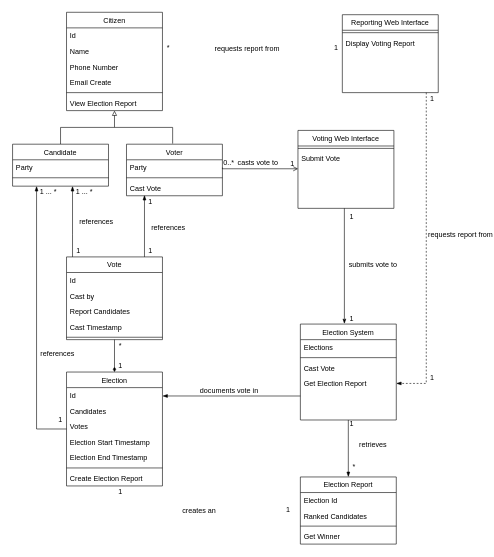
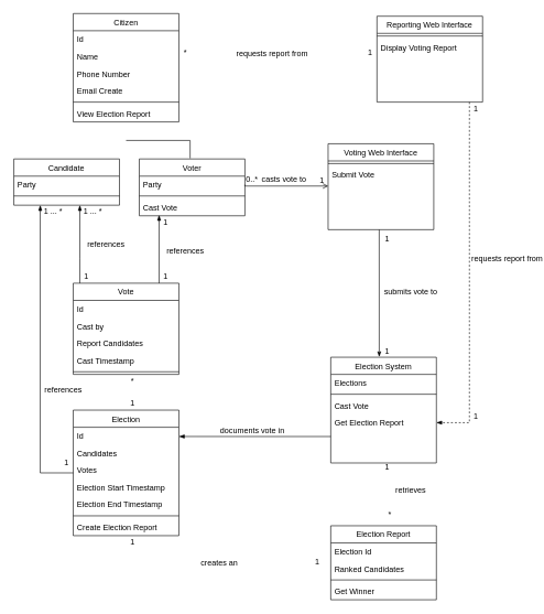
  <mxCell id="0" />
  <mxCell id="1" parent="0" />
  <mxCell id="2" value="Voter" style="swimlane;fontStyle=0;align=center;verticalAlign=top;childLayout=stackLayout;horizontal=1;startSize=26;horizontalStack=0;resizeParent=1;resizeLast=0;collapsible=1;marginBottom=0;rounded=0;shadow=0;strokeWidth=1;" parent="1" vertex="1"><mxGeometry x="210" y="240" width="160" height="86" as="geometry"><mxRectangle x="230" y="140" width="160" height="26" as="alternateBounds" /></mxGeometry></mxCell>
  <mxCell id="3" value="Party" style="text;align=left;verticalAlign=top;spacingLeft=4;spacingRight=4;overflow=hidden;rotatable=0;points=[[0,0.5],[1,0.5]];portConstraint=eastwest;" parent="2" vertex="1"><mxGeometry y="26" width="160" height="26" as="geometry" /></mxCell>
  <mxCell id="4" value="" style="line;html=1;strokeWidth=1;align=left;verticalAlign=middle;spacingTop=-1;spacingLeft=3;spacingRight=3;rotatable=0;labelPosition=right;points=[];portConstraint=eastwest;" parent="2" vertex="1"><mxGeometry y="52" width="160" height="8" as="geometry" /></mxCell>
  <mxCell id="5" value="Cast Vote" style="text;align=left;verticalAlign=top;spacingLeft=4;spacingRight=4;overflow=hidden;rotatable=0;points=[[0,0.5],[1,0.5]];portConstraint=eastwest;" parent="2" vertex="1"><mxGeometry y="60" width="160" height="26" as="geometry" /></mxCell>
- <mxCell id="6" style="edgeStyle=orthogonalEdgeStyle;rounded=0;orthogonalLoop=1;jettySize=auto;html=1;entryX=0.5;entryY=1;entryDx=0;entryDy=0;endArrow=none;endFill=0;startArrow=diamondThin;startFill=1;" parent="1" source="8" target="47" edge="1"><mxGeometry relative="1" as="geometry" /></mxCell>
  <mxCell id="7" style="edgeStyle=orthogonalEdgeStyle;rounded=0;orthogonalLoop=1;jettySize=auto;html=1;entryX=0.25;entryY=1;entryDx=0;entryDy=0;startArrow=none;startFill=0;endArrow=blockThin;endFill=1;" parent="1" source="8" target="21" edge="1"><mxGeometry relative="1" as="geometry"><Array as="points"><mxPoint x="60" y="715" /></Array></mxGeometry></mxCell>
  <mxCell id="8" value="Election" style="swimlane;fontStyle=0;align=center;verticalAlign=top;childLayout=stackLayout;horizontal=1;startSize=26;horizontalStack=0;resizeParent=1;resizeLast=0;collapsible=1;marginBottom=0;rounded=0;shadow=0;strokeWidth=1;" parent="1" vertex="1"><mxGeometry x="110" y="620" width="160" height="190" as="geometry"><mxRectangle x="550" y="140" width="160" height="26" as="alternateBounds" /></mxGeometry></mxCell>
  <mxCell id="9" value="Id" style="text;align=left;verticalAlign=top;spacingLeft=4;spacingRight=4;overflow=hidden;rotatable=0;points=[[0,0.5],[1,0.5]];portConstraint=eastwest;rounded=0;shadow=0;html=0;" parent="8" vertex="1"><mxGeometry y="26" width="160" height="26" as="geometry" /></mxCell>
  <mxCell id="10" value="Candidates" style="text;align=left;verticalAlign=top;spacingLeft=4;spacingRight=4;overflow=hidden;rotatable=0;points=[[0,0.5],[1,0.5]];portConstraint=eastwest;rounded=0;shadow=0;html=0;" parent="8" vertex="1"><mxGeometry y="52" width="160" height="26" as="geometry" /></mxCell>
  <mxCell id="11" value="Votes" style="text;align=left;verticalAlign=top;spacingLeft=4;spacingRight=4;overflow=hidden;rotatable=0;points=[[0,0.5],[1,0.5]];portConstraint=eastwest;rounded=0;shadow=0;html=0;" parent="8" vertex="1"><mxGeometry y="78" width="160" height="26" as="geometry" /></mxCell>
  <mxCell id="12" value="Election Start Timestamp" style="text;align=left;verticalAlign=top;spacingLeft=4;spacingRight=4;overflow=hidden;rotatable=0;points=[[0,0.5],[1,0.5]];portConstraint=eastwest;rounded=0;shadow=0;html=0;" parent="8" vertex="1"><mxGeometry y="104" width="160" height="26" as="geometry" /></mxCell>
  <mxCell id="13" value="Election End Timestamp" style="text;align=left;verticalAlign=top;spacingLeft=4;spacingRight=4;overflow=hidden;rotatable=0;points=[[0,0.5],[1,0.5]];portConstraint=eastwest;rounded=0;shadow=0;html=0;" parent="8" vertex="1"><mxGeometry y="130" width="160" height="26" as="geometry" /></mxCell>
  <mxCell id="14" value="" style="line;html=1;strokeWidth=1;align=left;verticalAlign=middle;spacingTop=-1;spacingLeft=3;spacingRight=3;rotatable=0;labelPosition=right;points=[];portConstraint=eastwest;" parent="8" vertex="1"><mxGeometry y="156" width="160" height="8" as="geometry" /></mxCell>
  <mxCell id="15" value="Create Election Report" style="text;align=left;verticalAlign=top;spacingLeft=4;spacingRight=4;overflow=hidden;rotatable=0;points=[[0,0.5],[1,0.5]];portConstraint=eastwest;" parent="8" vertex="1"><mxGeometry y="164" width="160" height="26" as="geometry" /></mxCell>
  <mxCell id="16" value="" style="endArrow=open;shadow=0;strokeWidth=1;rounded=0;endFill=1;edgeStyle=elbowEdgeStyle;elbow=vertical;exitX=1;exitY=0.5;exitDx=0;exitDy=0;entryX=0.001;entryY=0.149;entryDx=0;entryDy=0;entryPerimeter=0;" parent="1" source="3" edge="1"><mxGeometry x="0.5" y="41" relative="1" as="geometry"><mxPoint x="450" y="492" as="sourcePoint" /><mxPoint x="496.16" y="280.874" as="targetPoint" /><mxPoint x="-40" y="32" as="offset" /><Array as="points"><mxPoint x="430" y="281" /></Array></mxGeometry></mxCell>
  <mxCell id="17" value="0..*" style="resizable=0;align=left;verticalAlign=bottom;labelBackgroundColor=none;fontSize=12;" parent="16" connectable="0" vertex="1"><mxGeometry x="-1" relative="1" as="geometry"><mxPoint y="1" as="offset" /></mxGeometry></mxCell>
  <mxCell id="18" value="1" style="resizable=0;align=right;verticalAlign=bottom;labelBackgroundColor=none;fontSize=12;" parent="16" connectable="0" vertex="1"><mxGeometry x="1" relative="1" as="geometry"><mxPoint x="-5" as="offset" /></mxGeometry></mxCell>
  <mxCell id="19" value="casts vote to" style="text;html=1;resizable=0;points=[];;align=center;verticalAlign=middle;labelBackgroundColor=none;rounded=0;shadow=0;strokeWidth=1;fontSize=12;" parent="16" vertex="1" connectable="0"><mxGeometry x="0.5" y="49" relative="1" as="geometry"><mxPoint x="-36" y="38" as="offset" /></mxGeometry></mxCell>
- <mxCell id="20" style="edgeStyle=orthogonalEdgeStyle;rounded=0;orthogonalLoop=1;jettySize=auto;html=1;entryX=0.5;entryY=1;entryDx=0;entryDy=0;endArrow=block;endFill=0;" parent="1" source="21" target="24" edge="1"><mxGeometry relative="1" as="geometry" /></mxCell>
  <mxCell id="21" value="Candidate" style="swimlane;fontStyle=0;align=center;verticalAlign=top;childLayout=stackLayout;horizontal=1;startSize=26;horizontalStack=0;resizeParent=1;resizeLast=0;collapsible=1;marginBottom=0;rounded=0;shadow=0;strokeWidth=1;" parent="1" vertex="1"><mxGeometry x="20" y="240" width="160" height="70" as="geometry"><mxRectangle x="230" y="140" width="160" height="26" as="alternateBounds" /></mxGeometry></mxCell>
  <mxCell id="22" value="Party" style="text;align=left;verticalAlign=top;spacingLeft=4;spacingRight=4;overflow=hidden;rotatable=0;points=[[0,0.5],[1,0.5]];portConstraint=eastwest;" parent="21" vertex="1"><mxGeometry y="26" width="160" height="26" as="geometry" /></mxCell>
  <mxCell id="23" value="" style="line;html=1;strokeWidth=1;align=left;verticalAlign=middle;spacingTop=-1;spacingLeft=3;spacingRight=3;rotatable=0;labelPosition=right;points=[];portConstraint=eastwest;" parent="21" vertex="1"><mxGeometry y="52" width="160" height="8" as="geometry" /></mxCell>
  <mxCell id="24" value="Citizen" style="swimlane;fontStyle=0;align=center;verticalAlign=top;childLayout=stackLayout;horizontal=1;startSize=26;horizontalStack=0;resizeParent=1;resizeLast=0;collapsible=1;marginBottom=0;rounded=0;shadow=0;strokeWidth=1;" parent="1" vertex="1"><mxGeometry x="110" y="20" width="160" height="164" as="geometry"><mxRectangle x="230" y="140" width="160" height="26" as="alternateBounds" /></mxGeometry></mxCell>
  <mxCell id="25" value="Id" style="text;align=left;verticalAlign=top;spacingLeft=4;spacingRight=4;overflow=hidden;rotatable=0;points=[[0,0.5],[1,0.5]];portConstraint=eastwest;" parent="24" vertex="1"><mxGeometry y="26" width="160" height="26" as="geometry" /></mxCell>
  <mxCell id="26" value="Name" style="text;align=left;verticalAlign=top;spacingLeft=4;spacingRight=4;overflow=hidden;rotatable=0;points=[[0,0.5],[1,0.5]];portConstraint=eastwest;" parent="24" vertex="1"><mxGeometry y="52" width="160" height="26" as="geometry" /></mxCell>
  <mxCell id="27" value="Phone Number" style="text;align=left;verticalAlign=top;spacingLeft=4;spacingRight=4;overflow=hidden;rotatable=0;points=[[0,0.5],[1,0.5]];portConstraint=eastwest;rounded=0;shadow=0;html=0;" parent="24" vertex="1"><mxGeometry y="78" width="160" height="26" as="geometry" /></mxCell>
  <mxCell id="28" value="Email Create" style="text;align=left;verticalAlign=top;spacingLeft=4;spacingRight=4;overflow=hidden;rotatable=0;points=[[0,0.5],[1,0.5]];portConstraint=eastwest;rounded=0;shadow=0;html=0;" parent="24" vertex="1"><mxGeometry y="104" width="160" height="26" as="geometry" /></mxCell>
  <mxCell id="29" value="" style="line;html=1;strokeWidth=1;align=left;verticalAlign=middle;spacingTop=-1;spacingLeft=3;spacingRight=3;rotatable=0;labelPosition=right;points=[];portConstraint=eastwest;" parent="24" vertex="1"><mxGeometry y="130" width="160" height="8" as="geometry" /></mxCell>
  <mxCell id="30" value="View Election Report" style="text;align=left;verticalAlign=top;spacingLeft=4;spacingRight=4;overflow=hidden;rotatable=0;points=[[0,0.5],[1,0.5]];portConstraint=eastwest;rounded=0;shadow=0;html=0;" parent="24" vertex="1"><mxGeometry y="138" width="160" height="26" as="geometry" /></mxCell>
  <mxCell id="31" style="edgeStyle=orthogonalEdgeStyle;rounded=0;orthogonalLoop=1;jettySize=auto;html=1;endArrow=none;endFill=0;" parent="1" edge="1"><mxGeometry relative="1" as="geometry"><mxPoint x="190" y="212" as="targetPoint" /><mxPoint x="287" y="239" as="sourcePoint" /><Array as="points"><mxPoint x="287" y="212" /></Array></mxGeometry></mxCell>
  <mxCell id="32" style="edgeStyle=orthogonalEdgeStyle;rounded=0;orthogonalLoop=1;jettySize=auto;html=1;entryX=0.459;entryY=-0.003;entryDx=0;entryDy=0;endArrow=classicThin;endFill=1;entryPerimeter=0;" parent="1" target="37" edge="1"><mxGeometry relative="1" as="geometry"><mxPoint x="573" y="347" as="sourcePoint" /><mxPoint x="577" y="540" as="targetPoint" /><Array as="points"><mxPoint x="573" y="540" /><mxPoint x="573" y="540" /></Array></mxGeometry></mxCell>
  <mxCell id="33" value="Voting Web Interface" style="swimlane;fontStyle=0;align=center;verticalAlign=top;childLayout=stackLayout;horizontal=1;startSize=26;horizontalStack=0;resizeParent=1;resizeLast=0;collapsible=1;marginBottom=0;rounded=0;shadow=0;strokeWidth=1;" parent="1" vertex="1"><mxGeometry x="496" y="217" width="160" height="130" as="geometry"><mxRectangle x="550" y="140" width="160" height="26" as="alternateBounds" /></mxGeometry></mxCell>
  <mxCell id="34" value="" style="line;html=1;strokeWidth=1;align=left;verticalAlign=middle;spacingTop=-1;spacingLeft=3;spacingRight=3;rotatable=0;labelPosition=right;points=[];portConstraint=eastwest;" parent="33" vertex="1"><mxGeometry y="26" width="160" height="8" as="geometry" /></mxCell>
  <mxCell id="35" value="Submit Vote" style="text;align=left;verticalAlign=top;spacingLeft=4;spacingRight=4;overflow=hidden;rotatable=0;points=[[0,0.5],[1,0.5]];portConstraint=eastwest;" parent="33" vertex="1"><mxGeometry y="34" width="160" height="26" as="geometry" /></mxCell>
- <mxCell id="36" style="edgeStyle=orthogonalEdgeStyle;rounded=0;orthogonalLoop=1;jettySize=auto;html=1;entryX=0.5;entryY=0;entryDx=0;entryDy=0;startArrow=none;startFill=0;endArrow=blockThin;endFill=1;" parent="1" source="37" target="64" edge="1"><mxGeometry relative="1" as="geometry" /></mxCell>
  <mxCell id="37" value="Election System" style="swimlane;fontStyle=0;align=center;verticalAlign=top;childLayout=stackLayout;horizontal=1;startSize=26;horizontalStack=0;resizeParent=1;resizeLast=0;collapsible=1;marginBottom=0;rounded=0;shadow=0;strokeWidth=1;" parent="1" vertex="1"><mxGeometry x="500" y="540" width="160" height="160" as="geometry"><mxRectangle x="550" y="140" width="160" height="26" as="alternateBounds" /></mxGeometry></mxCell>
  <mxCell id="38" value="Elections" style="text;align=left;verticalAlign=top;spacingLeft=4;spacingRight=4;overflow=hidden;rotatable=0;points=[[0,0.5],[1,0.5]];portConstraint=eastwest;rounded=0;shadow=0;html=0;" parent="37" vertex="1"><mxGeometry y="26" width="160" height="26" as="geometry" /></mxCell>
  <mxCell id="39" value="" style="line;html=1;strokeWidth=1;align=left;verticalAlign=middle;spacingTop=-1;spacingLeft=3;spacingRight=3;rotatable=0;labelPosition=right;points=[];portConstraint=eastwest;" parent="37" vertex="1"><mxGeometry y="52" width="160" height="8" as="geometry" /></mxCell>
  <mxCell id="40" value="Cast Vote" style="text;align=left;verticalAlign=top;spacingLeft=4;spacingRight=4;overflow=hidden;rotatable=0;points=[[0,0.5],[1,0.5]];portConstraint=eastwest;" parent="37" vertex="1"><mxGeometry y="60" width="160" height="26" as="geometry" /></mxCell>
  <mxCell id="41" value="Get Election Report" style="text;align=left;verticalAlign=top;spacingLeft=4;spacingRight=4;overflow=hidden;rotatable=0;points=[[0,0.5],[1,0.5]];portConstraint=eastwest;" parent="37" vertex="1"><mxGeometry y="86" width="160" height="26" as="geometry" /></mxCell>
  <mxCell id="42" value="submits vote to" style="text;html=1;resizable=0;points=[];;align=center;verticalAlign=middle;labelBackgroundColor=none;rounded=0;shadow=0;strokeWidth=1;fontSize=12;" parent="1" vertex="1" connectable="0"><mxGeometry x="620.004" y="440" as="geometry" /></mxCell>
  <mxCell id="43" value="1" style="resizable=0;align=right;verticalAlign=bottom;labelBackgroundColor=none;fontSize=12;" parent="1" connectable="0" vertex="1"><mxGeometry x="590.005" y="370" as="geometry" /></mxCell>
  <mxCell id="44" value="1" style="resizable=0;align=right;verticalAlign=bottom;labelBackgroundColor=none;fontSize=12;" parent="1" connectable="0" vertex="1"><mxGeometry x="590.005" y="540" as="geometry" /></mxCell>
  <mxCell id="45" style="edgeStyle=orthogonalEdgeStyle;rounded=0;orthogonalLoop=1;jettySize=auto;html=1;startArrow=none;startFill=0;endArrow=blockThin;endFill=1;" parent="1" source="47" edge="1"><mxGeometry relative="1" as="geometry"><mxPoint x="240" y="325" as="targetPoint" /><Array as="points"><mxPoint x="240" y="325" /></Array></mxGeometry></mxCell>
  <mxCell id="46" style="edgeStyle=orthogonalEdgeStyle;rounded=0;orthogonalLoop=1;jettySize=auto;html=1;entryX=0;entryY=0;entryDx=0;entryDy=0;startArrow=none;startFill=0;endArrow=blockThin;endFill=1;" parent="1" source="47" target="60" edge="1"><mxGeometry relative="1" as="geometry"><Array as="points"><mxPoint x="120" y="390" /><mxPoint x="120" y="390" /></Array></mxGeometry></mxCell>
  <mxCell id="47" value="Vote" style="swimlane;fontStyle=0;align=center;verticalAlign=top;childLayout=stackLayout;horizontal=1;startSize=26;horizontalStack=0;resizeParent=1;resizeLast=0;collapsible=1;marginBottom=0;rounded=0;shadow=0;strokeWidth=1;" parent="1" vertex="1"><mxGeometry x="110" y="428" width="160" height="138" as="geometry"><mxRectangle x="550" y="140" width="160" height="26" as="alternateBounds" /></mxGeometry></mxCell>
  <mxCell id="48" value="Id" style="text;align=left;verticalAlign=top;spacingLeft=4;spacingRight=4;overflow=hidden;rotatable=0;points=[[0,0.5],[1,0.5]];portConstraint=eastwest;rounded=0;shadow=0;html=0;" parent="47" vertex="1"><mxGeometry y="26" width="160" height="26" as="geometry" /></mxCell>
  <mxCell id="49" value="Cast by" style="text;align=left;verticalAlign=top;spacingLeft=4;spacingRight=4;overflow=hidden;rotatable=0;points=[[0,0.5],[1,0.5]];portConstraint=eastwest;rounded=0;shadow=0;html=0;" parent="47" vertex="1"><mxGeometry y="52" width="160" height="26" as="geometry" /></mxCell>
  <mxCell id="50" value="Report Candidates" style="text;align=left;verticalAlign=top;spacingLeft=4;spacingRight=4;overflow=hidden;rotatable=0;points=[[0,0.5],[1,0.5]];portConstraint=eastwest;rounded=0;shadow=0;html=0;" parent="47" vertex="1"><mxGeometry y="78" width="160" height="26" as="geometry" /></mxCell>
  <mxCell id="51" value="Cast Timestamp" style="text;align=left;verticalAlign=top;spacingLeft=4;spacingRight=4;overflow=hidden;rotatable=0;points=[[0,0.5],[1,0.5]];portConstraint=eastwest;rounded=0;shadow=0;html=0;" parent="47" vertex="1"><mxGeometry y="104" width="160" height="26" as="geometry" /></mxCell>
  <mxCell id="52" value="" style="line;html=1;strokeWidth=1;align=left;verticalAlign=middle;spacingTop=-1;spacingLeft=3;spacingRight=3;rotatable=0;labelPosition=right;points=[];portConstraint=eastwest;" parent="47" vertex="1"><mxGeometry y="130" width="160" height="8" as="geometry" /></mxCell>
  <mxCell id="53" value="*" style="text;html=1;strokeColor=none;fillColor=none;align=center;verticalAlign=middle;whiteSpace=wrap;rounded=0;" parent="1" vertex="1"><mxGeometry x="190" y="566" width="20" height="20" as="geometry" /></mxCell>
  <mxCell id="54" value="1" style="text;html=1;strokeColor=none;fillColor=none;align=center;verticalAlign=middle;whiteSpace=wrap;rounded=0;" parent="1" vertex="1"><mxGeometry x="180" y="600" width="40" height="20" as="geometry" /></mxCell>
  <mxCell id="55" value="references" style="text;html=1;strokeColor=none;fillColor=none;align=center;verticalAlign=middle;whiteSpace=wrap;rounded=0;" parent="1" vertex="1"><mxGeometry x="240" y="370" width="80" height="20" as="geometry" /></mxCell>
  <mxCell id="56" value="1" style="text;html=1;strokeColor=none;fillColor=none;align=center;verticalAlign=middle;whiteSpace=wrap;rounded=0;" parent="1" vertex="1"><mxGeometry x="240" y="408" width="20" height="20" as="geometry" /></mxCell>
  <mxCell id="57" value="1" style="text;html=1;strokeColor=none;fillColor=none;align=center;verticalAlign=middle;whiteSpace=wrap;rounded=0;" parent="1" vertex="1"><mxGeometry x="240" y="327" width="20" height="20" as="geometry" /></mxCell>
  <mxCell id="58" value="references" style="text;html=1;strokeColor=none;fillColor=none;align=center;verticalAlign=middle;whiteSpace=wrap;rounded=0;" parent="1" vertex="1"><mxGeometry x="55" y="579" width="80" height="20" as="geometry" /></mxCell>
  <mxCell id="59" value="1" style="text;html=1;strokeColor=none;fillColor=none;align=center;verticalAlign=middle;whiteSpace=wrap;rounded=0;" parent="1" vertex="1"><mxGeometry x="120" y="408" width="20" height="20" as="geometry" /></mxCell>
  <mxCell id="60" value="1 ... *" style="text;html=1;strokeColor=none;fillColor=none;align=center;verticalAlign=middle;whiteSpace=wrap;rounded=0;" parent="1" vertex="1"><mxGeometry x="120" y="310" width="40" height="20" as="geometry" /></mxCell>
  <mxCell id="61" value="references" style="text;html=1;strokeColor=none;fillColor=none;align=center;verticalAlign=middle;whiteSpace=wrap;rounded=0;" parent="1" vertex="1"><mxGeometry x="120" y="360" width="80" height="20" as="geometry" /></mxCell>
  <mxCell id="62" value="1" style="text;html=1;strokeColor=none;fillColor=none;align=center;verticalAlign=middle;whiteSpace=wrap;rounded=0;" parent="1" vertex="1"><mxGeometry x="90" y="690" width="20" height="20" as="geometry" /></mxCell>
  <mxCell id="63" value="1 ... *" style="text;html=1;strokeColor=none;fillColor=none;align=center;verticalAlign=middle;whiteSpace=wrap;rounded=0;" parent="1" vertex="1"><mxGeometry x="60" y="310" width="40" height="20" as="geometry" /></mxCell>
  <mxCell id="64" value="Election Report" style="swimlane;fontStyle=0;align=center;verticalAlign=top;childLayout=stackLayout;horizontal=1;startSize=26;horizontalStack=0;resizeParent=1;resizeLast=0;collapsible=1;marginBottom=0;rounded=0;shadow=0;strokeWidth=1;" parent="1" vertex="1"><mxGeometry x="500" y="795" width="160" height="112" as="geometry"><mxRectangle x="550" y="140" width="160" height="26" as="alternateBounds" /></mxGeometry></mxCell>
  <mxCell id="65" value="Election Id" style="text;align=left;verticalAlign=top;spacingLeft=4;spacingRight=4;overflow=hidden;rotatable=0;points=[[0,0.5],[1,0.5]];portConstraint=eastwest;rounded=0;shadow=0;html=0;" parent="64" vertex="1"><mxGeometry y="26" width="160" height="26" as="geometry" /></mxCell>
  <mxCell id="66" value="Ranked Candidates" style="text;align=left;verticalAlign=top;spacingLeft=4;spacingRight=4;overflow=hidden;rotatable=0;points=[[0,0.5],[1,0.5]];portConstraint=eastwest;rounded=0;shadow=0;html=0;" parent="64" vertex="1"><mxGeometry y="52" width="160" height="26" as="geometry" /></mxCell>
  <mxCell id="67" value="" style="line;html=1;strokeWidth=1;align=left;verticalAlign=middle;spacingTop=-1;spacingLeft=3;spacingRight=3;rotatable=0;labelPosition=right;points=[];portConstraint=eastwest;" parent="64" vertex="1"><mxGeometry y="78" width="160" height="8" as="geometry" /></mxCell>
  <mxCell id="68" value="Get Winner" style="text;align=left;verticalAlign=top;spacingLeft=4;spacingRight=4;overflow=hidden;rotatable=0;points=[[0,0.5],[1,0.5]];portConstraint=eastwest;" parent="64" vertex="1"><mxGeometry y="86" width="160" height="26" as="geometry" /></mxCell>
  <mxCell id="69" value="1" style="resizable=0;align=right;verticalAlign=bottom;labelBackgroundColor=none;fontSize=12;" parent="1" connectable="0" vertex="1"><mxGeometry x="590.005" y="715" as="geometry" /></mxCell>
  <mxCell id="70" value="*" style="resizable=0;align=right;verticalAlign=bottom;labelBackgroundColor=none;fontSize=12;" parent="1" connectable="0" vertex="1"><mxGeometry x="600.005" y="725" as="geometry"><mxPoint x="-7" y="62" as="offset" /></mxGeometry></mxCell>
  <mxCell id="71" value="retrieves" style="text;html=1;resizable=0;points=[];;align=center;verticalAlign=middle;labelBackgroundColor=none;rounded=0;shadow=0;strokeWidth=1;fontSize=12;" parent="1" vertex="1" connectable="0"><mxGeometry x="620.004" y="740" as="geometry" /></mxCell>
  <mxCell id="72" style="edgeStyle=orthogonalEdgeStyle;rounded=0;orthogonalLoop=1;jettySize=auto;html=1;startArrow=none;startFill=0;endArrow=blockThin;endFill=1;entryX=1.001;entryY=0.536;entryDx=0;entryDy=0;entryPerimeter=0;" parent="1" target="9" edge="1"><mxGeometry relative="1" as="geometry"><mxPoint x="500" y="660" as="sourcePoint" /><mxPoint x="270" y="659" as="targetPoint" /><Array as="points"><mxPoint x="500" y="660" /></Array></mxGeometry></mxCell>
  <mxCell id="73" value="documents vote in" style="text;html=1;resizable=0;points=[];;align=center;verticalAlign=middle;labelBackgroundColor=none;rounded=0;shadow=0;strokeWidth=1;fontSize=12;" parent="1" vertex="1" connectable="0"><mxGeometry x="380.004" y="650" as="geometry" /></mxCell>
  <mxCell id="74" value="1" style="text;html=1;strokeColor=none;fillColor=none;align=center;verticalAlign=middle;whiteSpace=wrap;rounded=0;" parent="1" vertex="1"><mxGeometry x="180" y="810" width="40" height="20" as="geometry" /></mxCell>
  <mxCell id="75" value="1" style="text;html=1;strokeColor=none;fillColor=none;align=center;verticalAlign=middle;whiteSpace=wrap;rounded=0;" parent="1" vertex="1"><mxGeometry x="460" y="840" width="40" height="20" as="geometry" /></mxCell>
  <mxCell id="76" value="creates an" style="text;html=1;resizable=0;points=[];;align=center;verticalAlign=middle;labelBackgroundColor=none;rounded=0;shadow=0;strokeWidth=1;fontSize=12;" parent="1" vertex="1" connectable="0"><mxGeometry x="330.004" y="850" as="geometry" /></mxCell>
  <mxCell id="77" style="edgeStyle=orthogonalEdgeStyle;rounded=0;orthogonalLoop=1;jettySize=auto;html=1;entryX=1;entryY=0.5;entryDx=0;entryDy=0;startArrow=none;startFill=0;endArrow=blockThin;endFill=1;dashed=1;" parent="1" source="78" target="41" edge="1"><mxGeometry relative="1" as="geometry"><Array as="points"><mxPoint x="710" y="639" /></Array></mxGeometry></mxCell>
  <mxCell id="78" value="Reporting Web Interface" style="swimlane;fontStyle=0;align=center;verticalAlign=top;childLayout=stackLayout;horizontal=1;startSize=26;horizontalStack=0;resizeParent=1;resizeLast=0;collapsible=1;marginBottom=0;rounded=0;shadow=0;strokeWidth=1;" parent="1" vertex="1"><mxGeometry x="570" y="24" width="160" height="130" as="geometry"><mxRectangle x="550" y="140" width="160" height="26" as="alternateBounds" /></mxGeometry></mxCell>
  <mxCell id="79" value="" style="line;html=1;strokeWidth=1;align=left;verticalAlign=middle;spacingTop=-1;spacingLeft=3;spacingRight=3;rotatable=0;labelPosition=right;points=[];portConstraint=eastwest;" parent="78" vertex="1"><mxGeometry y="26" width="160" height="8" as="geometry" /></mxCell>
  <mxCell id="80" value="Display Voting Report" style="text;align=left;verticalAlign=top;spacingLeft=4;spacingRight=4;overflow=hidden;rotatable=0;points=[[0,0.5],[1,0.5]];portConstraint=eastwest;" parent="78" vertex="1"><mxGeometry y="34" width="160" height="26" as="geometry" /></mxCell>
  <mxCell id="81" value="requests report from" style="text;html=1;resizable=0;points=[];;align=center;verticalAlign=middle;labelBackgroundColor=none;rounded=0;shadow=0;strokeWidth=1;fontSize=12;" parent="1" vertex="1" connectable="0"><mxGeometry x="410" y="80" as="geometry" /></mxCell>
  <mxCell id="82" value="*" style="text;html=1;strokeColor=none;fillColor=none;align=center;verticalAlign=middle;whiteSpace=wrap;rounded=0;" parent="1" vertex="1"><mxGeometry x="270" y="70" width="20" height="20" as="geometry" /></mxCell>
  <mxCell id="83" value="1" style="text;html=1;strokeColor=none;fillColor=none;align=center;verticalAlign=middle;whiteSpace=wrap;rounded=0;" parent="1" vertex="1"><mxGeometry x="550" y="70" width="20" height="20" as="geometry" /></mxCell>
  <mxCell id="84" value="1" style="text;html=1;strokeColor=none;fillColor=none;align=center;verticalAlign=middle;whiteSpace=wrap;rounded=0;" parent="1" vertex="1"><mxGeometry x="710" y="154" width="20" height="20" as="geometry" /></mxCell>
  <mxCell id="85" value="1" style="text;html=1;strokeColor=none;fillColor=none;align=center;verticalAlign=middle;whiteSpace=wrap;rounded=0;" parent="1" vertex="1"><mxGeometry x="710" y="620" width="20" height="20" as="geometry" /></mxCell>
  <mxCell id="86" value="requests report from" style="text;html=1;resizable=0;points=[];;align=center;verticalAlign=middle;labelBackgroundColor=none;rounded=0;shadow=0;strokeWidth=1;fontSize=12;" parent="1" vertex="1" connectable="0"><mxGeometry x="766.004" y="391" as="geometry" /></mxCell>
